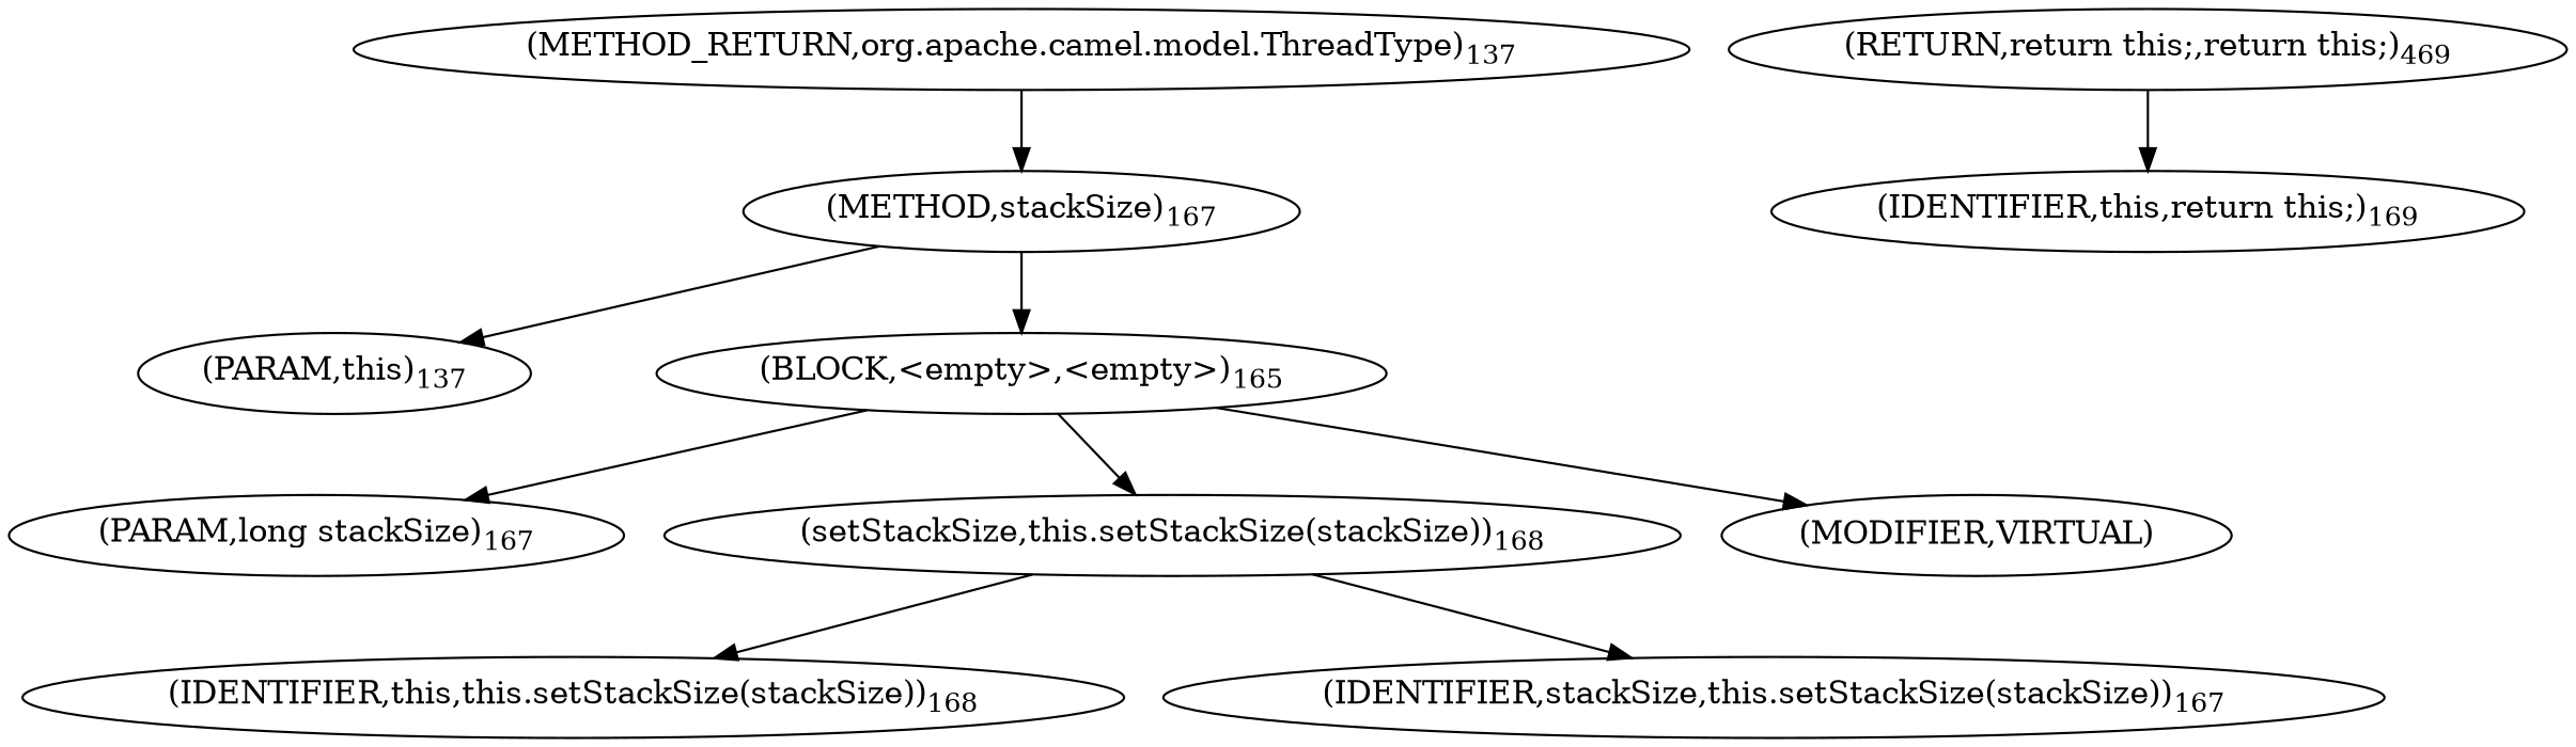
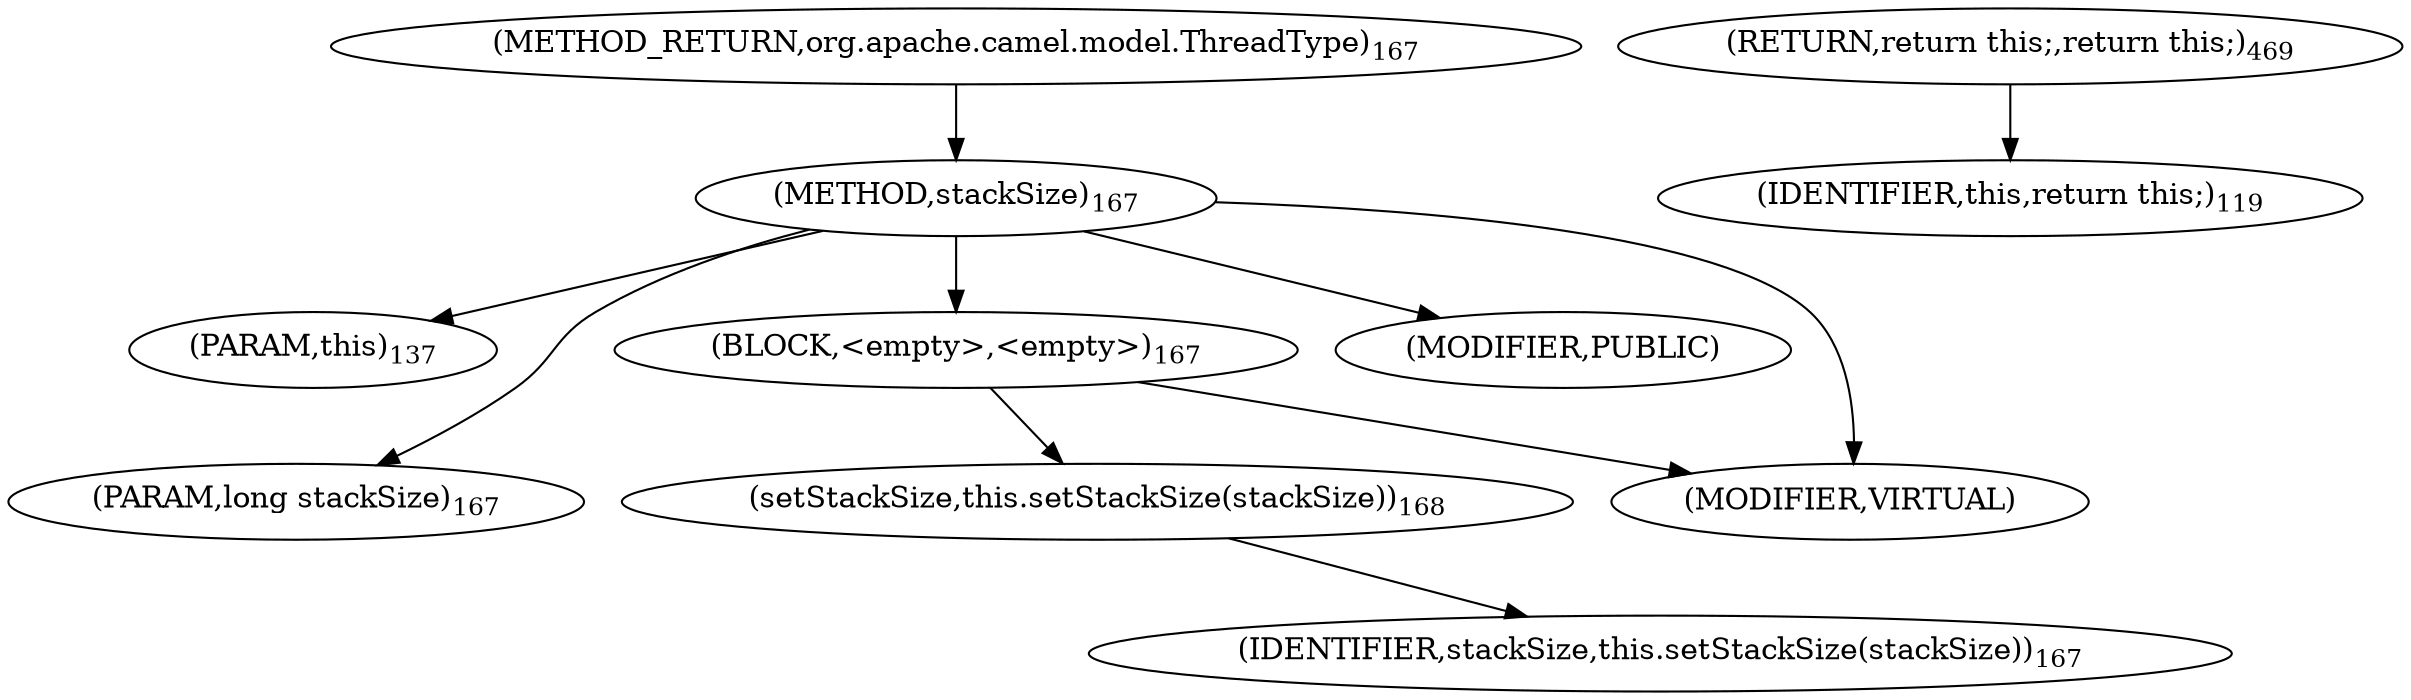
  digraph {
    n1 [label=<(METHOD,stackSize)<SUB>167</SUB>>]
    n2 [label=<(PARAM,this)<SUB>137</SUB>>]
    n3 [label=<(PARAM,long stackSize)<SUB>167</SUB>>]
-   n4 [label=<(BLOCK,&lt;empty&gt;,&lt;empty&gt;)<SUB>165</SUB>>]
+   n4 [label=<(BLOCK,&lt;empty&gt;,&lt;empty&gt;)<SUB>167</SUB>>]
+   n5 [label=<(MODIFIER,PUBLIC)>]
    n6 [label=<(MODIFIER,VIRTUAL)>]
    n7 [label=<(setStackSize,this.setStackSize(stackSize))<SUB>168</SUB>>]
-   n8 [label=<(METHOD_RETURN,org.apache.camel.model.ThreadType)<SUB>137</SUB>>]
-   n9 [label=<(IDENTIFIER,this,this.setStackSize(stackSize))<SUB>168</SUB>>]
+   n8 [label=<(METHOD_RETURN,org.apache.camel.model.ThreadType)<SUB>167</SUB>>]
    n10 [label=<(IDENTIFIER,stackSize,this.setStackSize(stackSize))<SUB>167</SUB>>]
    n11 [label=<(RETURN,return this;,return this;)<SUB>469</SUB>>]
-   n12 [label=<(IDENTIFIER,this,return this;)<SUB>169</SUB>>]
+   n12 [label=<(IDENTIFIER,this,return this;)<SUB>119</SUB>>]
    n1 -> n2
-   n4 -> n3
+   n1 -> n3
    n1 -> n4
+   n1 -> n5
+   n1 -> n6
    n4 -> n6
    n4 -> n7
-   n7 -> n9
    n7 -> n10
    n8 -> n1
    n11 -> n12
  }
